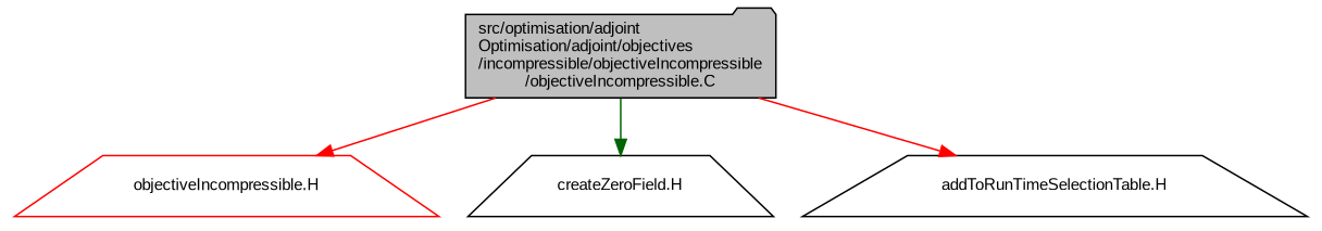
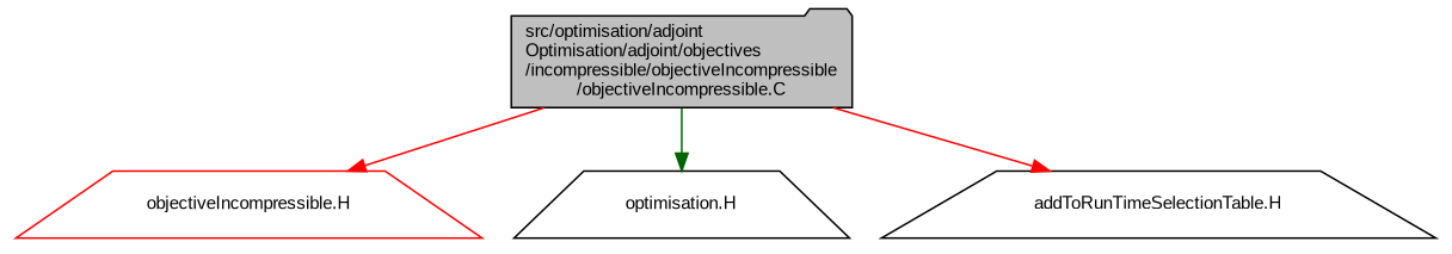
  digraph {
    fontname="Liberation Sans"
    node [color=black fontname="Liberation Sans" fontsize=10 shape=trapezium]
    edge [color=red fontname="Liberation Sans" fontsize=10 labelfontname=Helvetica labelfontsize=10 style=solid]
    n1 [fillcolor=grey75 fontcolor=black height=0.2 label="src/optimisation/adjoint\lOptimisation/adjoint/objectives\l/incompressible/objectiveIncompressible\l/objectiveIncompressible.C" shape=folder style=filled width=0.4]
    n2 [color=red height=0.2 label="objectiveIncompressible.H" width=0.4]
-   n3 [height=0.2 label="createZeroField.H" width=0.4]
+   n3 [height=0.2 label="optimisation.H" width=0.4]
    n4 [height=0.2 label="addToRunTimeSelectionTable.H" width=0.4]
    n1 -> n2
    n1 -> n3 [color=darkgreen]
    n1 -> n4
  }
